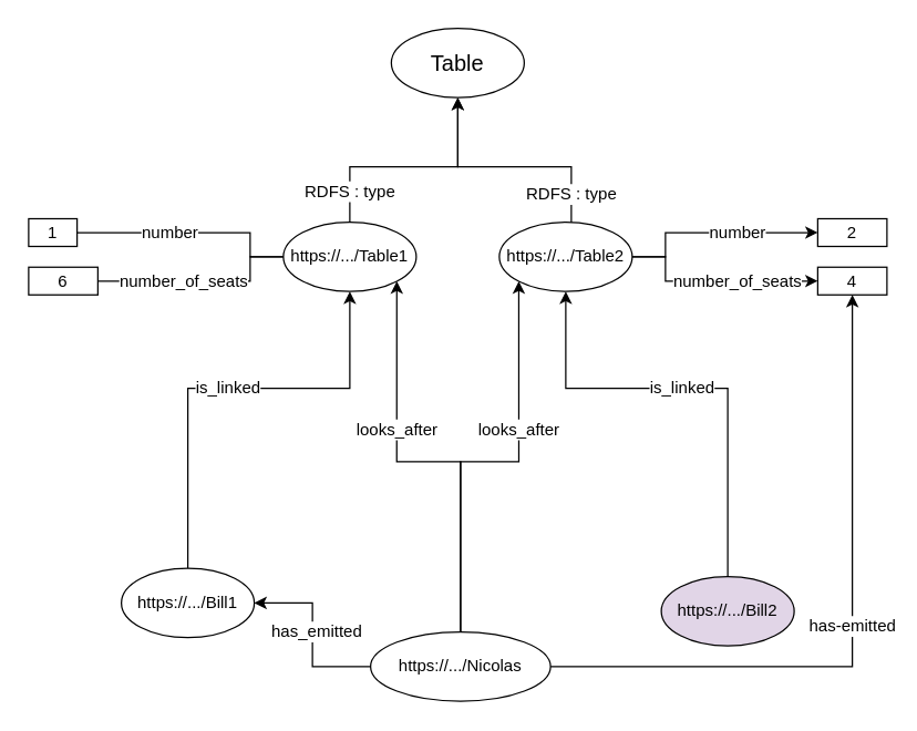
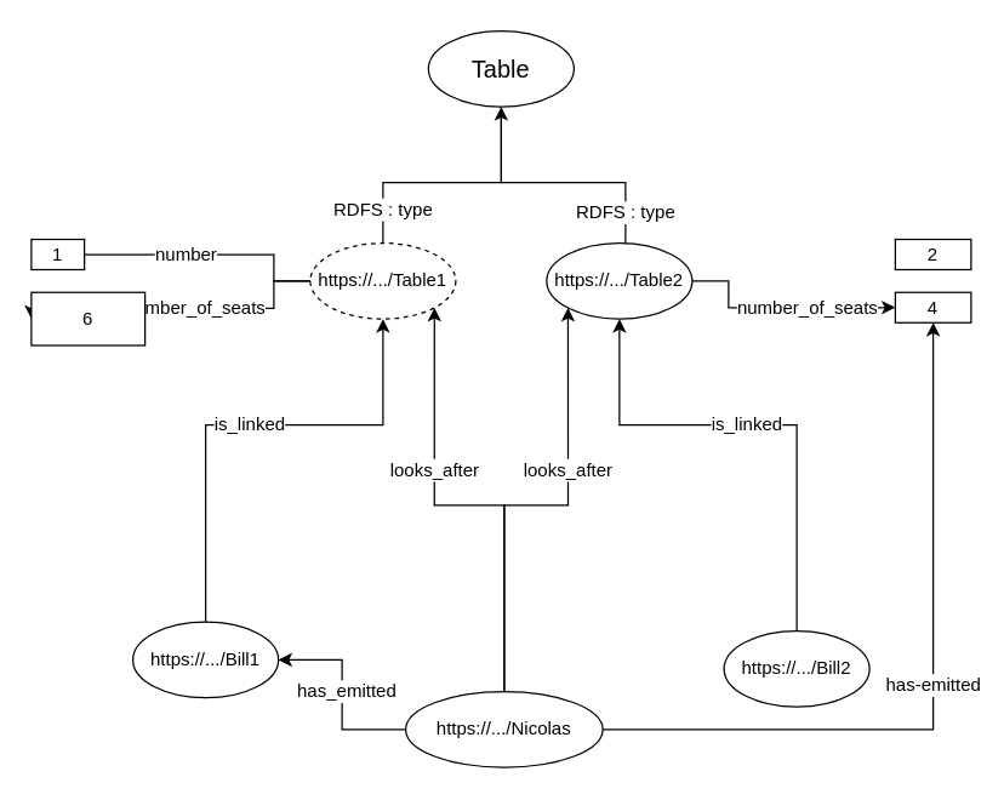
  <mxCell id="0" />
  <mxCell id="1" parent="0" />
- <mxCell id="2" value="RDFS : type" style="edgeStyle=orthogonalEdgeStyle;orthogonalLoop=1;jettySize=auto;html=1;entryX=0.5;entryY=1;entryDx=0;entryDy=0;fontSize=12;exitX=0.5;exitY=0;exitDx=0;exitDy=0;rounded=0;" edge="1" parent="1" source="13" target="17"><mxGeometry x="-0.744" relative="1" as="geometry"><mxPoint x="114" y="165" as="targetPoint" /><Array as="points"><mxPoint x="252" y="120" /><mxPoint x="330" y="120" /></Array><mxPoint as="offset" /></mxGeometry></mxCell>
+ <mxCell id="2" value="RDFS : type" style="edgeStyle=orthogonalEdgeStyle;orthogonalLoop=1;jettySize=auto;html=1;entryX=0.5;entryY=1;entryDx=0;entryDy=0;fontSize=12;exitX=0.5;exitY=0;exitDx=0;exitDy=0;rounded=0;endArrow=none;" edge="1" parent="1" source="13" target="17"><mxGeometry x="-0.744" relative="1" as="geometry"><mxPoint x="114" y="165" as="targetPoint" /><Array as="points"><mxPoint x="252" y="120" /><mxPoint x="330" y="120" /></Array><mxPoint as="offset" /></mxGeometry></mxCell>
  <mxCell id="3" style="edgeStyle=orthogonalEdgeStyle;orthogonalLoop=1;jettySize=auto;html=1;fontSize=12;rounded=0;" edge="1" parent="1" source="8" target="12"><mxGeometry relative="1" as="geometry" /></mxCell>
  <mxCell id="4" value="has_emitted" style="edgeLabel;html=1;align=center;verticalAlign=middle;resizable=0;points=[];fontSize=12;" vertex="1" connectable="0" parent="3"><mxGeometry x="0.247" y="-4" relative="1" as="geometry"><mxPoint x="-2" y="13.83" as="offset" /></mxGeometry></mxCell>
  <mxCell id="5" value="has-emitted" style="edgeStyle=orthogonalEdgeStyle;orthogonalLoop=1;jettySize=auto;html=1;fontSize=12;rounded=0;" edge="1" parent="1" source="8" target="19"><mxGeometry x="0.017" relative="1" as="geometry"><mxPoint as="offset" /></mxGeometry></mxCell>
  <mxCell id="6" value="looks_after" style="edgeStyle=orthogonalEdgeStyle;rounded=0;orthogonalLoop=1;jettySize=auto;html=1;entryX=0;entryY=1;entryDx=0;entryDy=0;fontSize=12;" edge="1" parent="1" source="8" target="16"><mxGeometry x="0.274" relative="1" as="geometry"><mxPoint as="offset" /></mxGeometry></mxCell>
  <mxCell id="7" value="looks_after" style="edgeStyle=orthogonalEdgeStyle;rounded=0;orthogonalLoop=1;jettySize=auto;html=1;entryX=1;entryY=1;entryDx=0;entryDy=0;fontSize=12;" edge="1" parent="1" source="8" target="13"><mxGeometry x="0.284" relative="1" as="geometry"><mxPoint as="offset" /></mxGeometry></mxCell>
  <mxCell id="8" value="https://.../Nicolas" style="ellipse;whiteSpace=wrap;html=1;" vertex="1" parent="1"><mxGeometry x="267" y="456" width="130" height="50" as="geometry" /></mxCell>
  <mxCell id="9" value="is_linked" style="edgeStyle=orthogonalEdgeStyle;rounded=0;orthogonalLoop=1;jettySize=auto;html=1;fontSize=12;" edge="1" parent="1" source="10" target="16"><mxGeometry x="-0.158" y="33" relative="1" as="geometry"><Array as="points"><mxPoint x="525" y="280" /><mxPoint x="408" y="280" /></Array><mxPoint x="-33" y="-33" as="offset" /></mxGeometry></mxCell>
- <mxCell id="10" value="https://.../Bill2" style="ellipse;whiteSpace=wrap;html=1;fillColor=#e1d5e7;" vertex="1" parent="1"><mxGeometry x="477" y="416" width="96" height="50" as="geometry" /></mxCell>
+ <mxCell id="10" value="https://.../Bill2" style="ellipse;whiteSpace=wrap;html=1;" vertex="1" parent="1"><mxGeometry x="477" y="416" width="96" height="50" as="geometry" /></mxCell>
  <mxCell id="11" value="is_linked" style="edgeStyle=orthogonalEdgeStyle;rounded=0;orthogonalLoop=1;jettySize=auto;html=1;entryX=0.5;entryY=1;entryDx=0;entryDy=0;fontSize=12;" edge="1" parent="1" source="12" target="13"><mxGeometry relative="1" as="geometry"><Array as="points"><mxPoint x="135" y="280" /><mxPoint x="252" y="280" /></Array></mxGeometry></mxCell>
  <mxCell id="12" value="https://.../Bill1" style="ellipse;whiteSpace=wrap;html=1;" vertex="1" parent="1"><mxGeometry x="87" y="410" width="96" height="50" as="geometry" /></mxCell>
- <mxCell id="13" value="https://.../Table1" style="ellipse;whiteSpace=wrap;html=1;" vertex="1" parent="1"><mxGeometry x="204" y="160" width="96" height="50" as="geometry" /></mxCell>
- <mxCell id="14" value="number" style="edgeStyle=orthogonalEdgeStyle;rounded=0;orthogonalLoop=1;jettySize=auto;html=1;entryX=0;entryY=0.5;entryDx=0;entryDy=0;fontSize=12;" edge="1" parent="1" source="16" target="18"><mxGeometry x="0.208" relative="1" as="geometry"><Array as="points"><mxPoint x="480" y="185" /><mxPoint x="480" y="168" /></Array><mxPoint x="1" as="offset" /></mxGeometry></mxCell>
+ <mxCell id="13" value="https://.../Table1" style="ellipse;whiteSpace=wrap;html=1;dashed=1;" vertex="1" parent="1"><mxGeometry x="204" y="160" width="96" height="50" as="geometry" /></mxCell>
  <mxCell id="15" value="number_of_seats" style="edgeStyle=orthogonalEdgeStyle;rounded=0;orthogonalLoop=1;jettySize=auto;html=1;entryX=0;entryY=0.5;entryDx=0;entryDy=0;fontSize=12;" edge="1" parent="1" source="16" target="19"><mxGeometry x="0.208" relative="1" as="geometry"><Array as="points"><mxPoint x="480" y="185" /><mxPoint x="480" y="203" /></Array><mxPoint x="1" as="offset" /></mxGeometry></mxCell>
  <mxCell id="16" value="https://.../Table2" style="ellipse;whiteSpace=wrap;html=1;" vertex="1" parent="1"><mxGeometry x="360" y="160" width="96" height="50" as="geometry" /></mxCell>
  <mxCell id="17" value="Table" style="ellipse;whiteSpace=wrap;html=1;fontSize=16;" vertex="1" parent="1"><mxGeometry x="282" y="20" width="96" height="50" as="geometry" /></mxCell>
  <mxCell id="18" value="2" style="rounded=0;whiteSpace=wrap;html=1;fontSize=12;" vertex="1" parent="1"><mxGeometry x="590" y="157.5" width="50" height="20" as="geometry" /></mxCell>
  <mxCell id="19" value="4" style="rounded=0;whiteSpace=wrap;html=1;fontSize=12;" vertex="1" parent="1"><mxGeometry x="590" y="192.5" width="50" height="20" as="geometry" /></mxCell>
  <mxCell id="20" value="number" style="edgeStyle=orthogonalEdgeStyle;rounded=0;orthogonalLoop=1;jettySize=auto;html=1;entryX=0;entryY=0.5;entryDx=0;entryDy=0;fontSize=12;exitX=0;exitY=0.5;exitDx=0;exitDy=0;" edge="1" parent="1" target="22" source="13"><mxGeometry x="-0.012" relative="1" as="geometry"><mxPoint x="-94" y="185" as="sourcePoint" /><Array as="points"><mxPoint x="180" y="185" /><mxPoint x="180" y="168" /></Array><mxPoint as="offset" /></mxGeometry></mxCell>
  <mxCell id="21" value="number_of_seats" style="edgeStyle=orthogonalEdgeStyle;rounded=0;orthogonalLoop=1;jettySize=auto;html=1;entryX=0;entryY=0.5;entryDx=0;entryDy=0;fontSize=12;exitX=0;exitY=0.5;exitDx=0;exitDy=0;" edge="1" parent="1" target="23" source="13"><mxGeometry x="-0.092" relative="1" as="geometry"><mxPoint x="-94" y="185" as="sourcePoint" /><Array as="points"><mxPoint x="180" y="185" /><mxPoint x="180" y="203" /></Array><mxPoint x="1" as="offset" /></mxGeometry></mxCell>
  <mxCell id="22" value="1" style="rounded=0;whiteSpace=wrap;html=1;fontSize=12;" vertex="1" parent="1"><mxGeometry x="20" y="157.5" width="35" height="20" as="geometry" /></mxCell>
- <mxCell id="23" value="6" style="rounded=0;whiteSpace=wrap;html=1;fontSize=12;" vertex="1" parent="1"><mxGeometry x="20" y="192.5" width="50" height="20" as="geometry" /></mxCell>
+ <mxCell id="23" value="6" style="rounded=0;whiteSpace=wrap;html=1;fontSize=12;" vertex="1" parent="1"><mxGeometry x="20" y="192.5" width="75" height="35" as="geometry" /></mxCell>
  <mxCell id="24" value="RDFS : type" style="edgeStyle=orthogonalEdgeStyle;orthogonalLoop=1;jettySize=auto;html=1;entryX=0.5;entryY=1;entryDx=0;entryDy=0;fontSize=12;rounded=0;" edge="1" parent="1" target="17"><mxGeometry x="-0.767" relative="1" as="geometry"><mxPoint x="330" y="70" as="targetPoint" /><mxPoint x="412" y="160" as="sourcePoint" /><Array as="points"><mxPoint x="412" y="160" /><mxPoint x="412" y="120" /><mxPoint x="330" y="120" /></Array><mxPoint as="offset" /></mxGeometry></mxCell>
